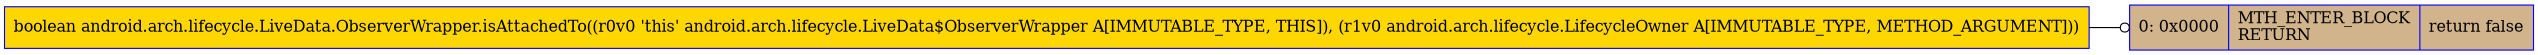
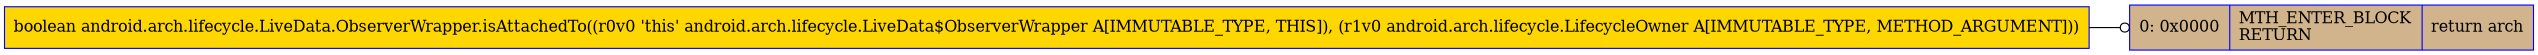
  digraph {
    rankdir=LR
    node [shape=record style=filled color=blue]
-   n1 [label="{0\:\ 0x0000|MTH_ENTER_BLOCK\lRETURN\l|return false\l}" fillcolor=tan]
+   n1 [label="{0\:\ 0x0000|MTH_ENTER_BLOCK\lRETURN\l|return arch\l}" fillcolor=tan]
    n2 [label="{boolean android.arch.lifecycle.LiveData.ObserverWrapper.isAttachedTo((r0v0 'this' android.arch.lifecycle.LiveData$ObserverWrapper A[IMMUTABLE_TYPE, THIS]), (r1v0 android.arch.lifecycle.LifecycleOwner A[IMMUTABLE_TYPE, METHOD_ARGUMENT])) }" fillcolor=gold]
    n2 -> n1 [arrowhead=odot]
  }
